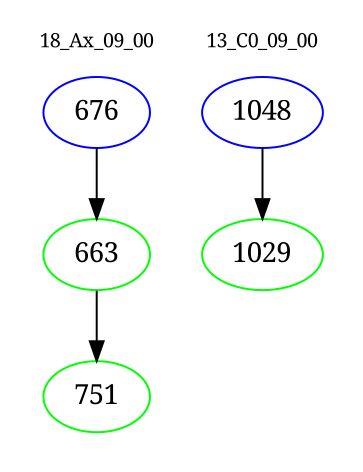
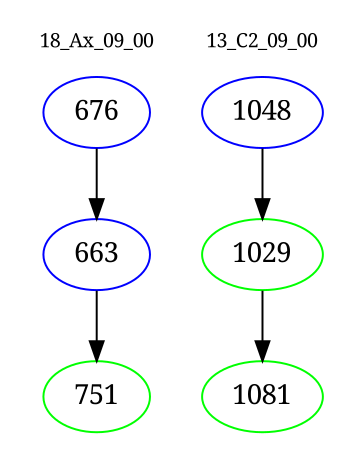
  digraph {
    fontname="Noto Serif"
    node [color=blue fontname="Noto Serif"]
    edge [color=black fontname="Noto Serif"]
    n1 [label=676]
-   n2 [color=green label=663]
+   n2 [label=663]
    n3 [color=green label=751]
    n4 [label=1048]
    n5 [color=green label=1029]
+   n6 [color=green label=1081]
    subgraph cluster_1 {
      color=white
      fontsize=10
      label="18_Ax_09_00"
      n1
      n2
      n3
    }
    subgraph cluster_2 {
      color=white
      fontsize=10
-     label="13_C0_09_00"
+     label="13_C2_09_00"
      n4
      n5
+     n6
    }
    n1 -> n2
    n2 -> n3
    n4 -> n5
+   n5 -> n6
  }
